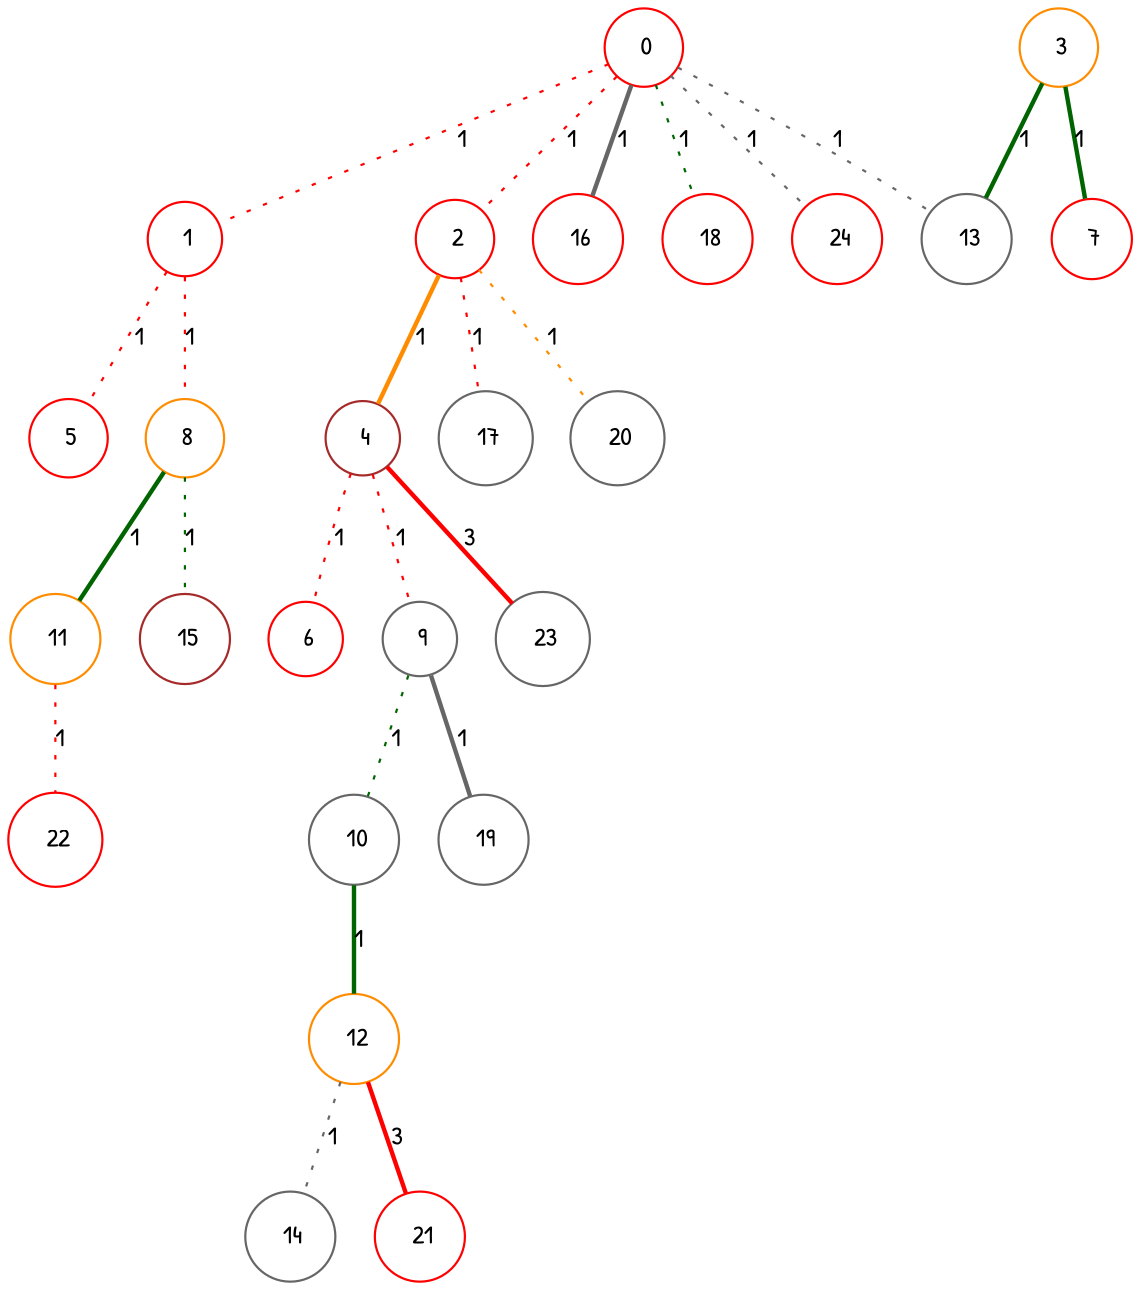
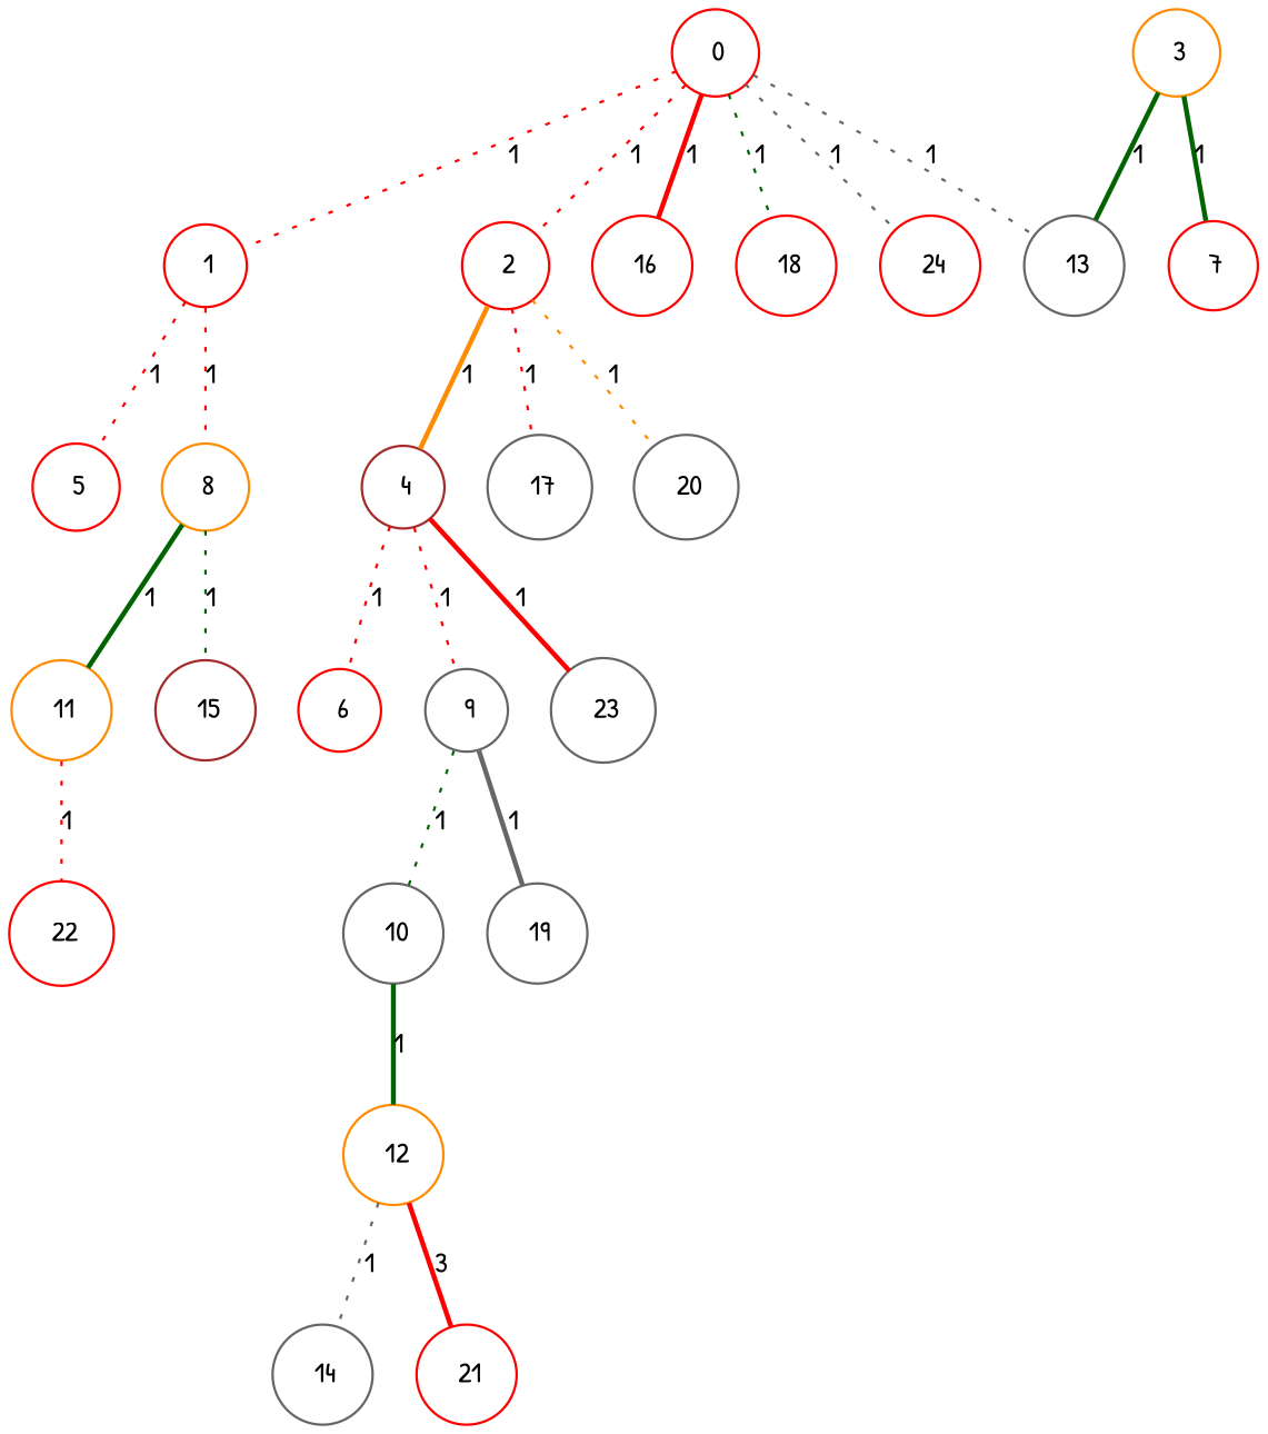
  graph {
    fixedsize="true;"
    fontname="Patrick Hand"
    node [color=red fontname="Patrick Hand" fontsize=12 hight=.12 shape=circle]
    edge [color=red fontname="Patrick Hand" fontsize=12 style=dotted]
    n1 [label=" 0" width=.12]
    n2 [label=" 1" width=.12]
    n3 [label=" 2" width=.12]
    n4 [label=" 16" width=.12]
    n5 [label=" 18" width=.12]
    n6 [label=" 24" width=.12]
    n7 [color=gray40 label=" 13" width=.12]
    n8 [label=" 5" width=.12]
    n9 [color=darkorange label=" 8" width=.12]
    n10 [color=brown label=" 4" width=.12]
    n11 [color=gray40 label=" 17" width=.12]
    n12 [color=gray40 label=" 20" width=.12]
    n13 [color=darkorange label=" 3" width=.12]
    n14 [label=" 7" width=.12]
    n15 [color=darkorange label=" 11" width=.12]
    n16 [color=brown label=" 15" width=.12]
    n17 [label=" 6" width=.12]
    n18 [color=gray40 label=" 9" width=.12]
    n19 [color=gray40 label=" 23" width=.12]
    n20 [color=gray40 label=" 10" width=.12]
    n21 [color=gray40 label=" 19" width=.12]
    n22 [label=" 22" width=.12]
    n23 [color=darkorange label=" 12" width=.12]
    n24 [color=gray40 label=" 14" width=.12]
    n25 [label=" 21" width=.12]
    n1 -- n2 [label=1]
    n1 -- n3 [label=1]
-   n1 -- n4 [color=gray40 label=1 style=bold]
+   n1 -- n4 [label=1 style=bold]
    n1 -- n5 [color=darkgreen label=1]
    n1 -- n6 [color=gray40 label=1]
    n1 -- n7 [color=gray40 label=1]
    n2 -- n8 [label=1]
    n2 -- n9 [label=1]
    n3 -- n10 [color=darkorange label=1 style=bold]
    n3 -- n11 [label=1]
    n3 -- n12 [color=darkorange label=1]
    n9 -- n15 [color=darkgreen label=1 style=bold]
    n9 -- n16 [color=darkgreen label=1]
    n10 -- n17 [label=1]
    n10 -- n18 [label=1]
-   n10 -- n19 [label=3 style=bold]
+   n10 -- n19 [label=1 style=bold]
    n13 -- n7 [color=darkgreen label=1 style=bold]
    n13 -- n14 [color=darkgreen label=1 style=bold]
    n15 -- n22 [label=1]
    n18 -- n20 [color=darkgreen label=1]
    n18 -- n21 [color=gray40 label=1 style=bold]
    n20 -- n23 [color=darkgreen label=1 style=bold]
    n23 -- n24 [color=gray40 label=1]
    n23 -- n25 [label=3 style=bold]
  }
